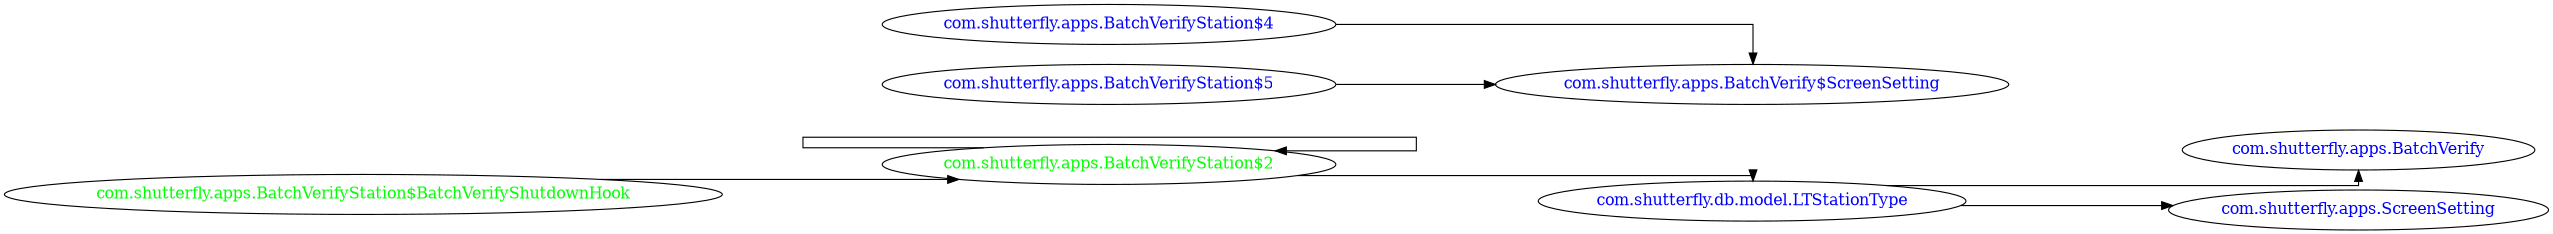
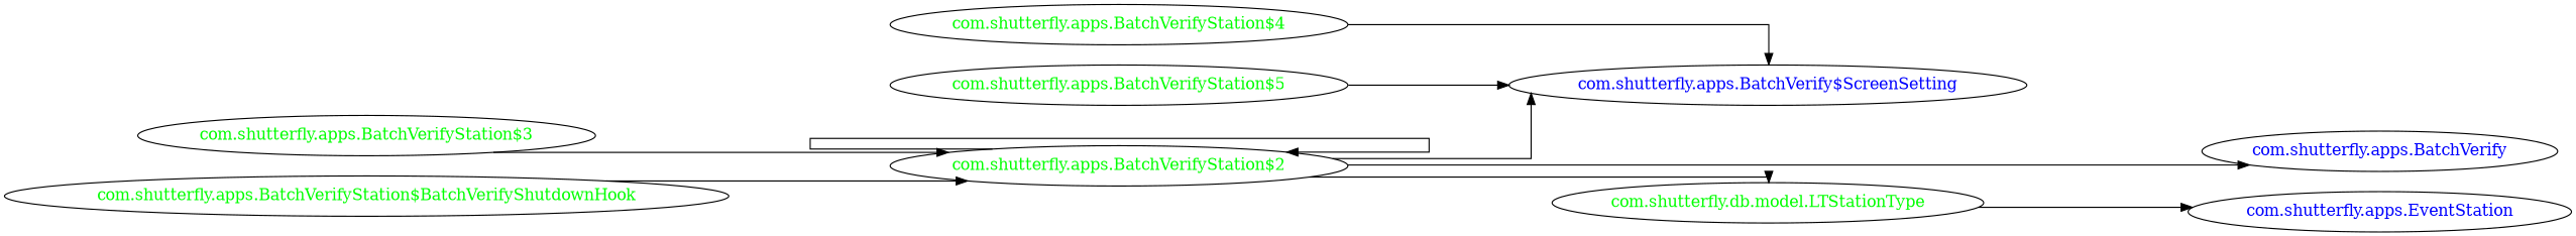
  digraph {
    concentrate=true
    rankdir=LR
    ranksep=2.0
    splines=ortho
    node [fontcolor=green]
    "com.shutterfly.apps.BatchVerifyStation$2"
-   "com.shutterfly.db.model.LTStationType" [fontcolor=blue]
+   "com.shutterfly.db.model.LTStationType"
    "com.shutterfly.apps.BatchVerify$ScreenSetting" [fontcolor=blue]
    "com.shutterfly.apps.BatchVerify" [fontcolor=blue]
-   "com.shutterfly.apps.EventStation" [fontcolor=blue label="com.shutterfly.apps.ScreenSetting"]
-   "com.shutterfly.apps.BatchVerifyStation$4" [fontcolor=blue]
-   "com.shutterfly.apps.BatchVerifyStation$5" [fontcolor=blue]
+   "com.shutterfly.apps.EventStation" [fontcolor=blue]
+   "com.shutterfly.apps.BatchVerifyStation$3"
+   "com.shutterfly.apps.BatchVerifyStation$4"
+   "com.shutterfly.apps.BatchVerifyStation$5"
    "com.shutterfly.apps.BatchVerifyStation$BatchVerifyShutdownHook"
    "com.shutterfly.apps.BatchVerifyStation$2" -> "com.shutterfly.apps.BatchVerifyStation$2"
    "com.shutterfly.apps.BatchVerifyStation$2" -> "com.shutterfly.db.model.LTStationType"
-   "com.shutterfly.db.model.LTStationType" -> "com.shutterfly.apps.BatchVerify"
+   "com.shutterfly.apps.BatchVerifyStation$2" -> "com.shutterfly.apps.BatchVerify$ScreenSetting"
+   "com.shutterfly.apps.BatchVerifyStation$2" -> "com.shutterfly.apps.BatchVerify"
    "com.shutterfly.db.model.LTStationType" -> "com.shutterfly.apps.EventStation"
+   "com.shutterfly.apps.BatchVerifyStation$3" -> "com.shutterfly.apps.BatchVerifyStation$2"
    "com.shutterfly.apps.BatchVerifyStation$4" -> "com.shutterfly.apps.BatchVerify$ScreenSetting"
    "com.shutterfly.apps.BatchVerifyStation$5" -> "com.shutterfly.apps.BatchVerify$ScreenSetting"
    "com.shutterfly.apps.BatchVerifyStation$BatchVerifyShutdownHook" -> "com.shutterfly.apps.BatchVerifyStation$2"
  }
